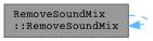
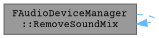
  digraph {
    rankdir=TB
    fontname="Courier Prime"
-   n1 [color=gray40 fillcolor=grey60 fontcolor=black fontname="Courier Prime" fontsize=10 height=0.2 label="RemoveSoundMix\l::RemoveSoundMix" shape=box style=filled width=0.4]
+   n1 [color=gray40 fillcolor=grey60 fontcolor=black fontname="Courier Prime" fontsize=10 height=0.2 label="FAudioDeviceManager\l::RemoveSoundMix" shape=box style=filled width=0.4]
    n1 -> n1 [color=steelblue1 fontname="Courier Prime" fontsize=10 labelfontname=Helvetica labelfontsize=10 style=dashed]
  }
